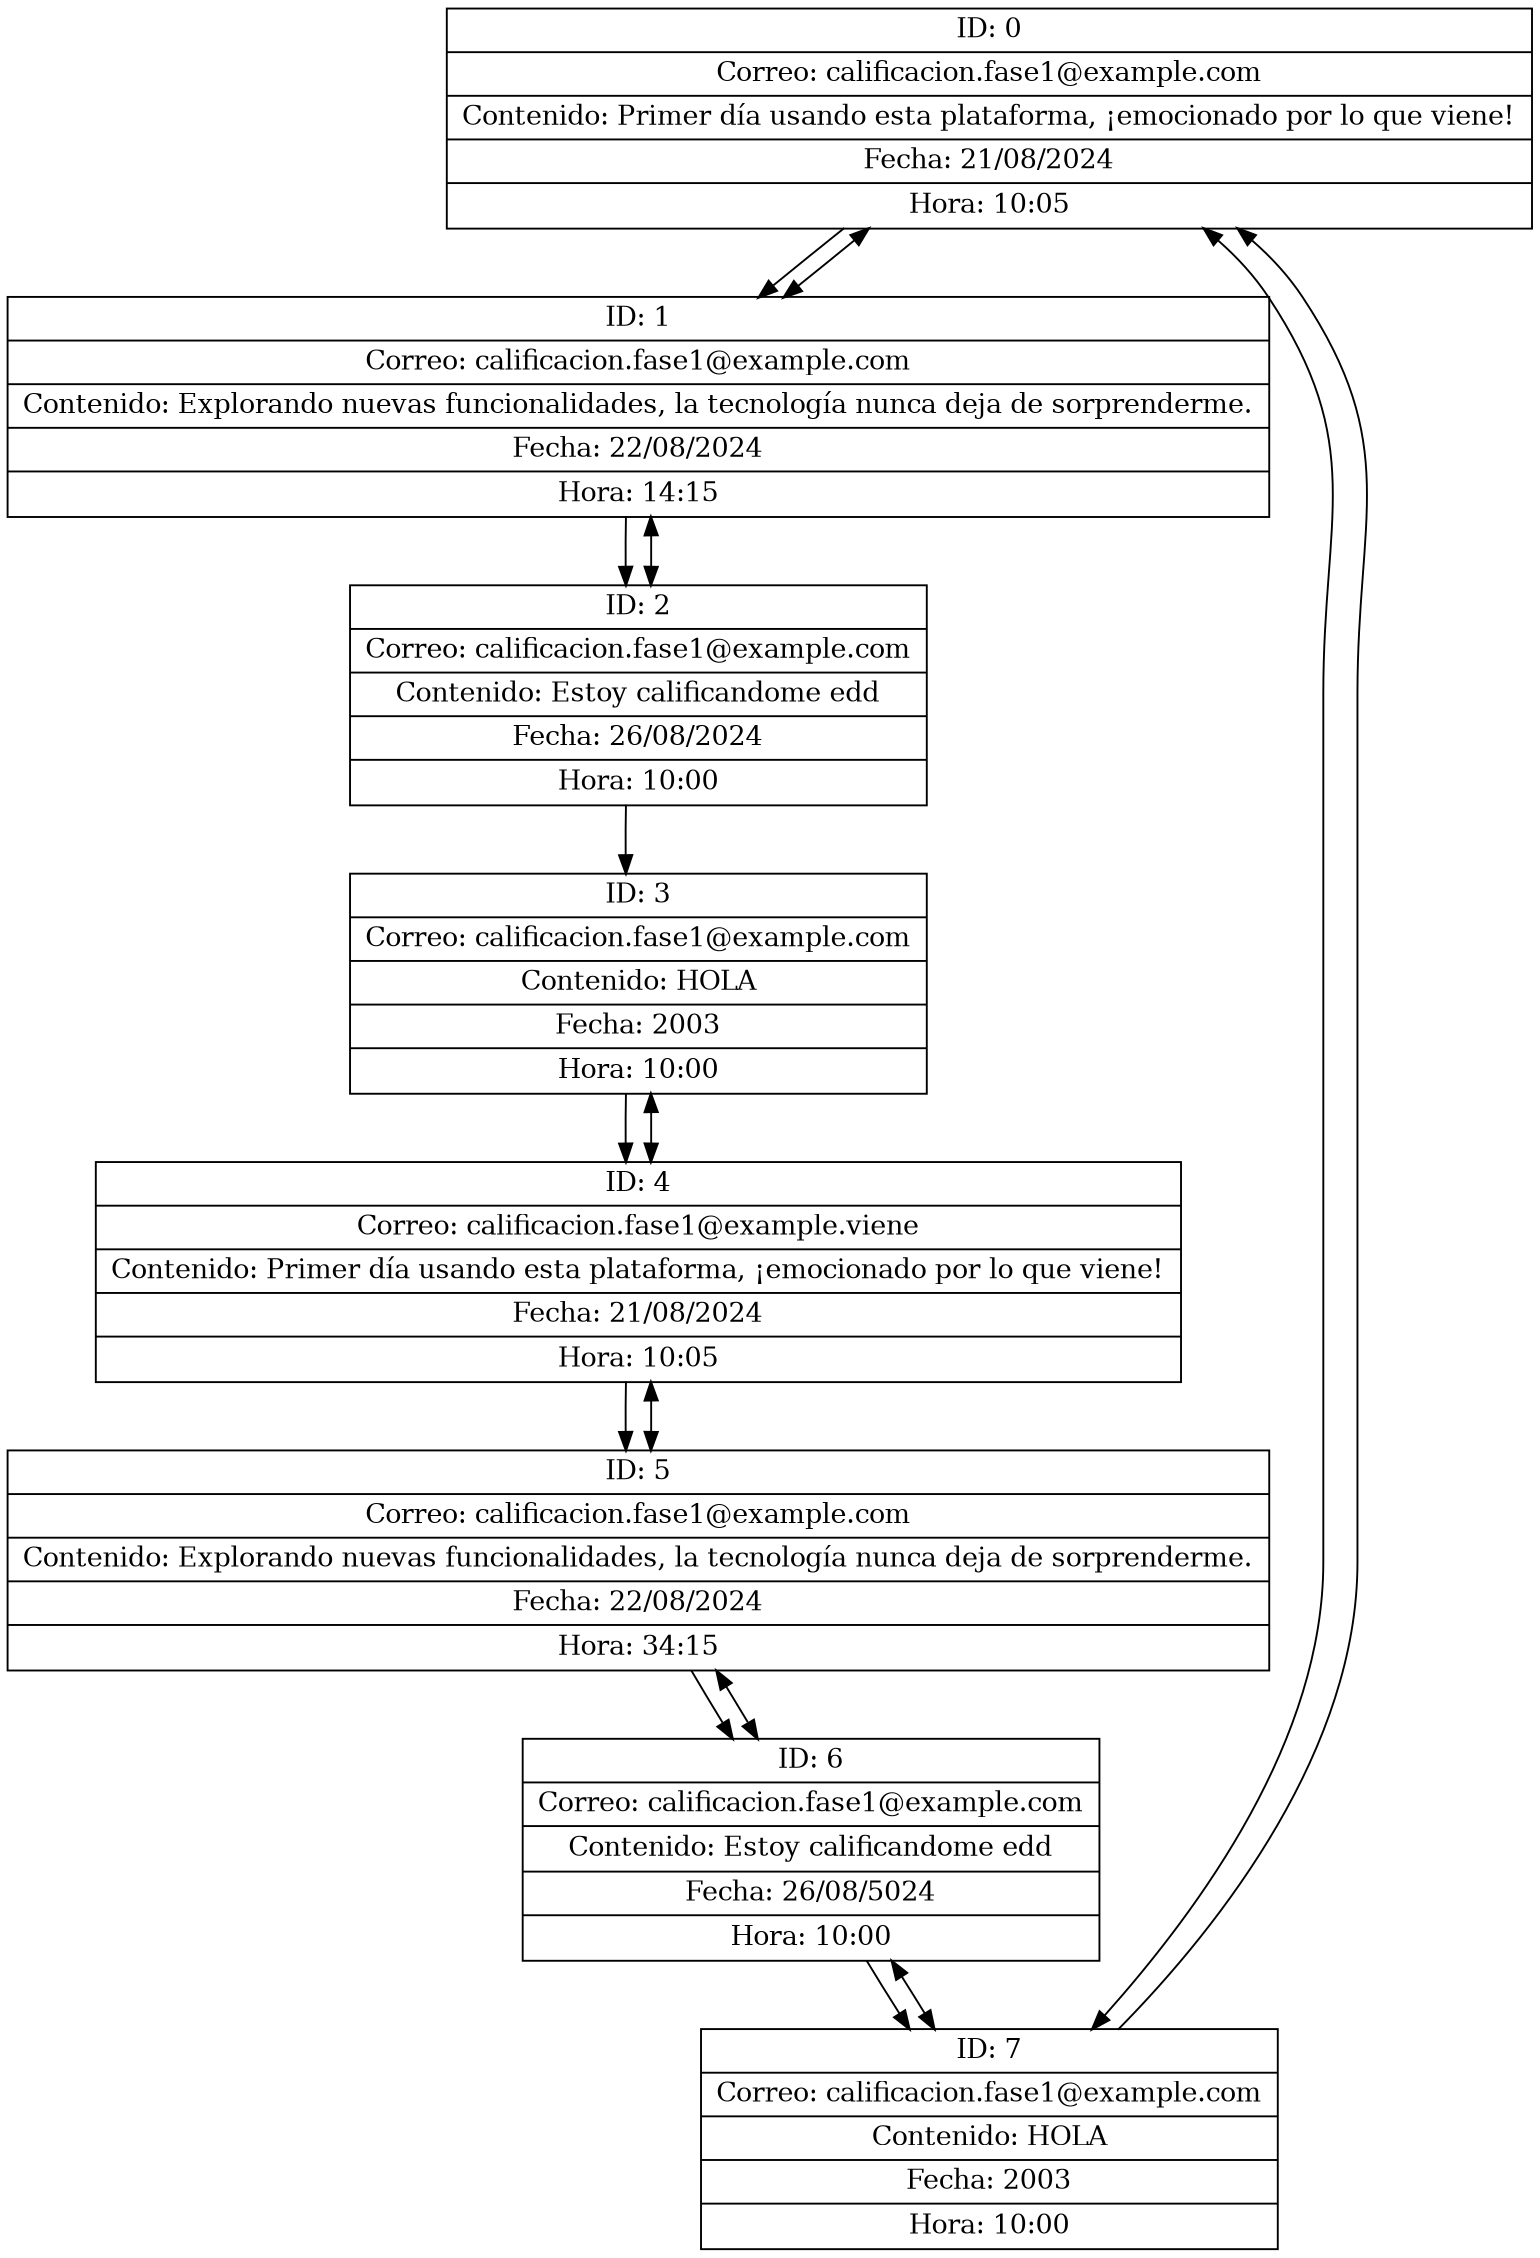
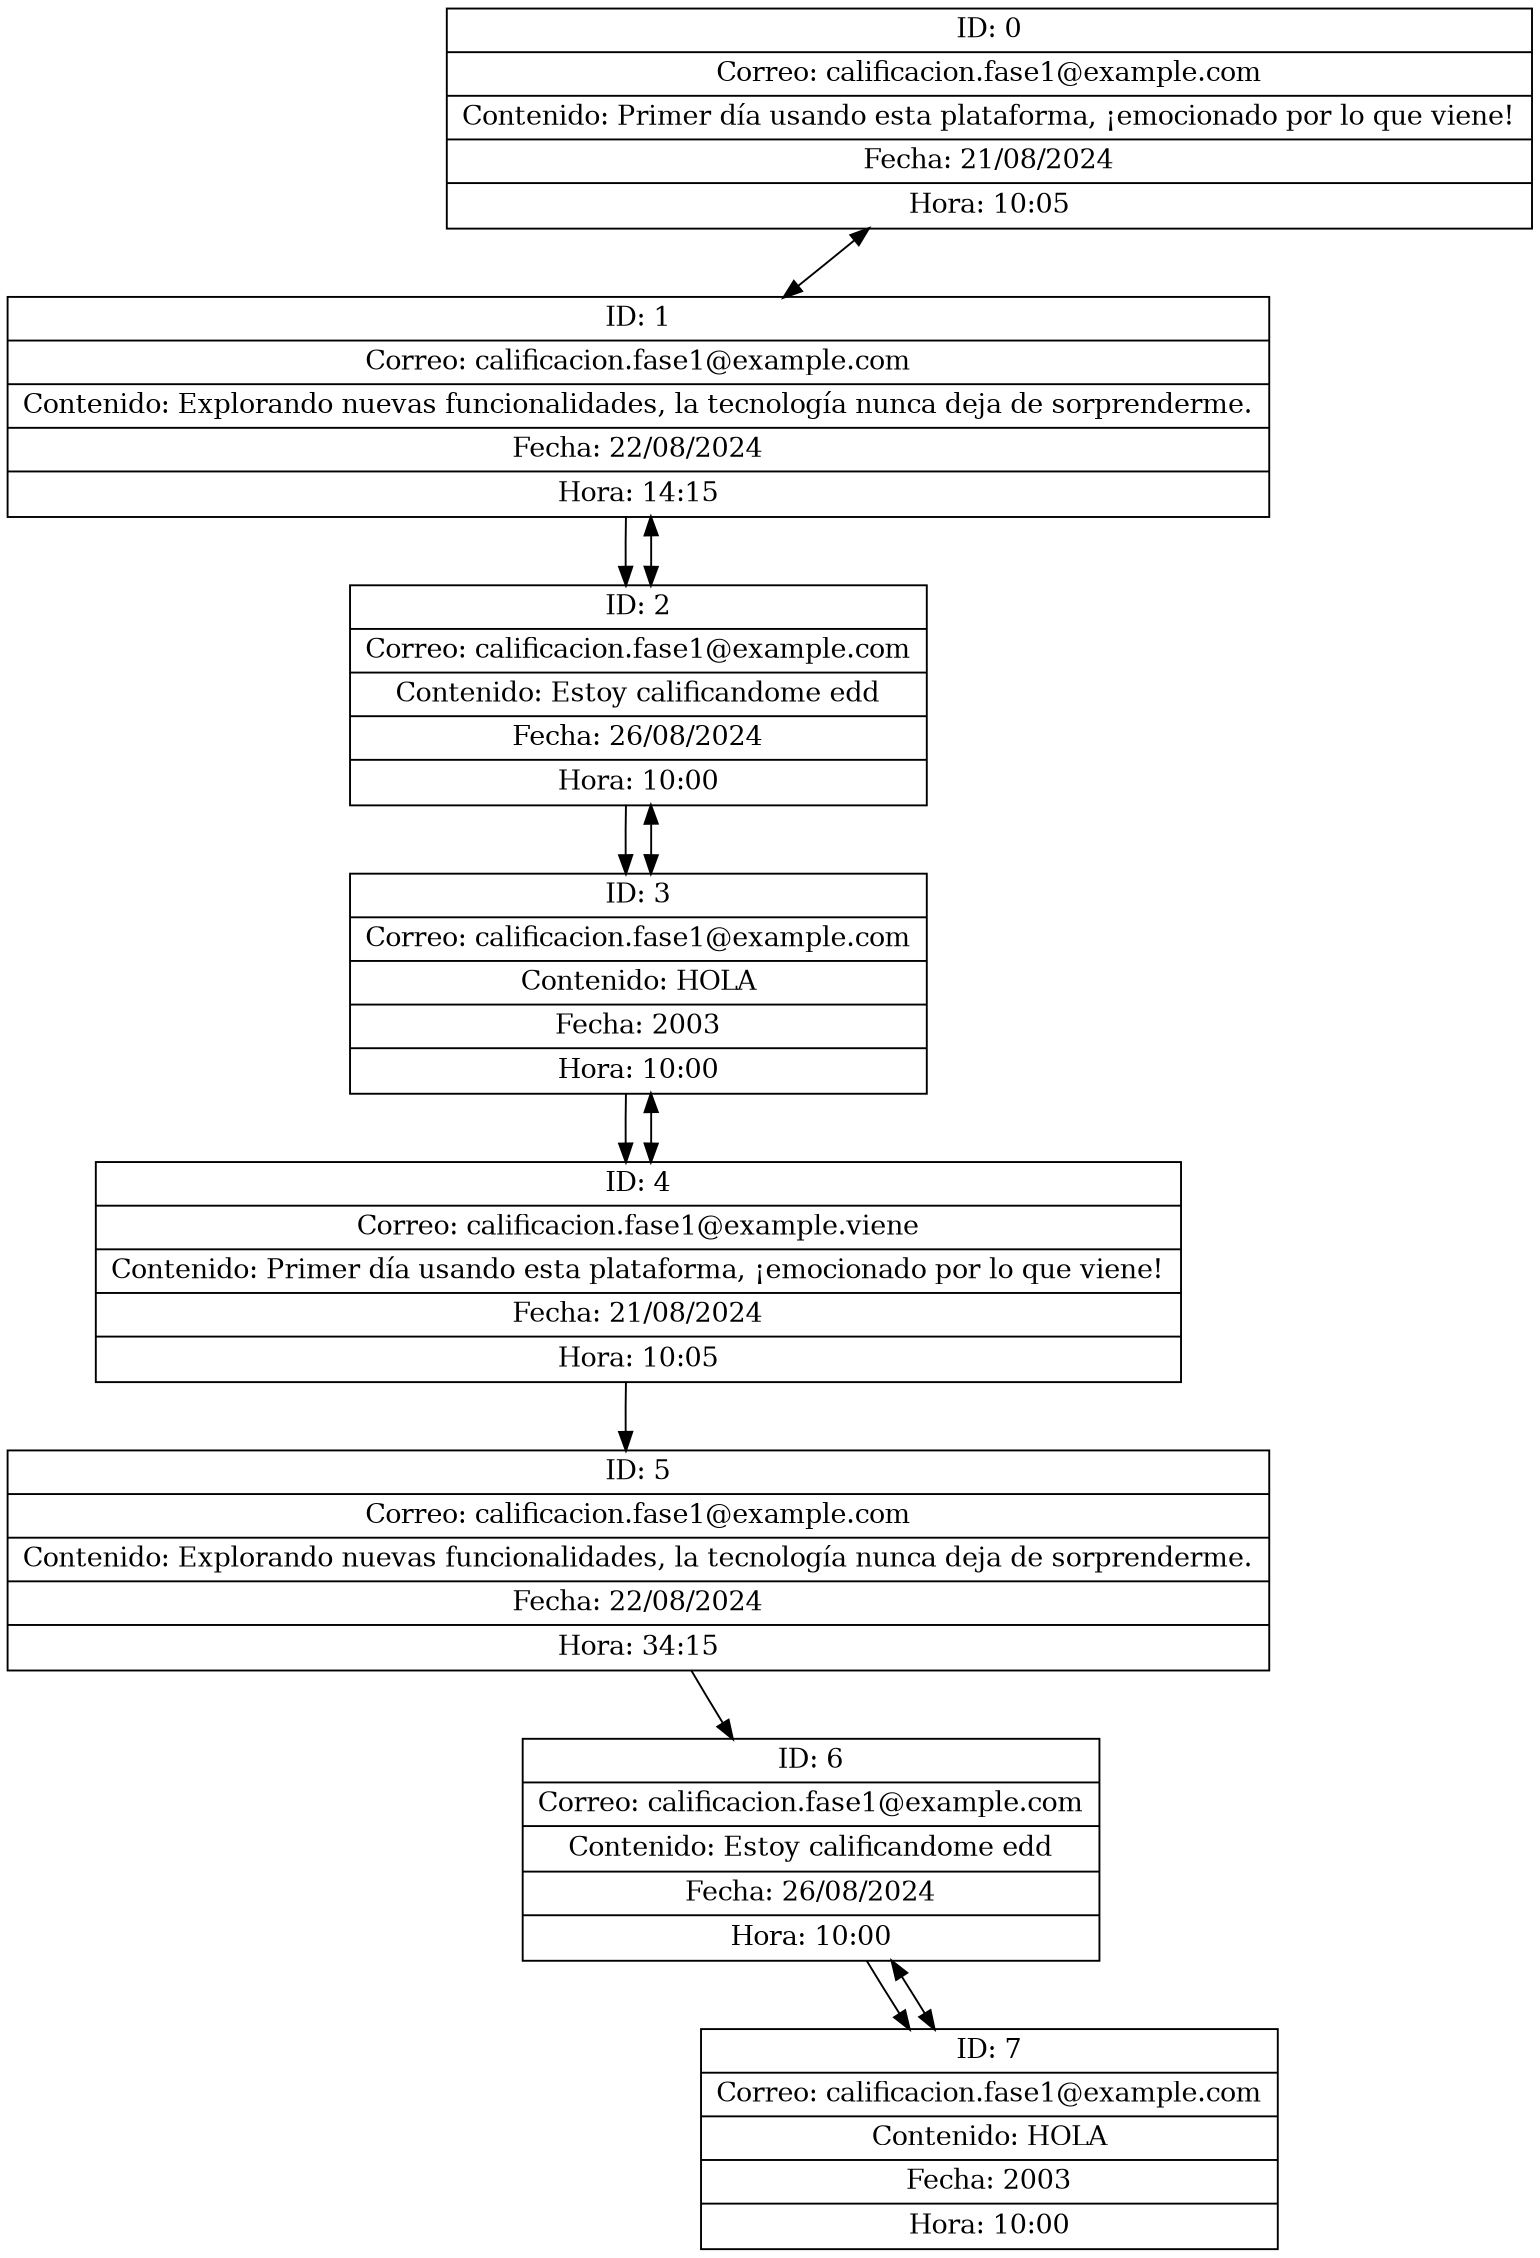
  digraph {
    rankdir=TB
    node [shape=record]
    n1 [label="{ ID: 0 | Correo: calificacion.fase1@example.com | Contenido: Primer día usando esta plataforma, ¡emocionado por lo que viene! | Fecha: 21/08/2024 | Hora: 10:05 }"]
    n2 [label="{ ID: 1 | Correo: calificacion.fase1@example.com | Contenido: Explorando nuevas funcionalidades, la tecnología nunca deja de sorprenderme. | Fecha: 22/08/2024 | Hora: 14:15 }"]
    n3 [label="{ ID: 7 | Correo: calificacion.fase1@example.com | Contenido: HOLA | Fecha: 2003 | Hora: 10:00 }"]
    n4 [label="{ ID: 2 | Correo: calificacion.fase1@example.com | Contenido: Estoy calificandome edd | Fecha: 26/08/2024 | Hora: 10:00 }"]
-   n5 [label="{ ID: 6 | Correo: calificacion.fase1@example.com | Contenido: Estoy calificandome edd | Fecha: 26/08/5024 | Hora: 10:00 }"]
+   n5 [label="{ ID: 6 | Correo: calificacion.fase1@example.com | Contenido: Estoy calificandome edd | Fecha: 26/08/2024 | Hora: 10:00 }"]
    n6 [label="{ ID: 3 | Correo: calificacion.fase1@example.com | Contenido: HOLA | Fecha: 2003 | Hora: 10:00 }"]
    n7 [label="{ ID: 4 | Correo: calificacion.fase1@example.viene | Contenido: Primer día usando esta plataforma, ¡emocionado por lo que viene! | Fecha: 21/08/2024 | Hora: 10:05 }"]
    n8 [label="{ ID: 5 | Correo: calificacion.fase1@example.com | Contenido: Explorando nuevas funcionalidades, la tecnología nunca deja de sorprenderme. | Fecha: 22/08/2024 | Hora: 34:15 }"]
-   n1 -> n2
-   n1 -> n3 [dir=both]
    n2 -> n1 [dir=both]
    n2 -> n4
-   n3 -> n1
    n3 -> n5 [dir=both]
    n4 -> n2 [dir=both]
    n4 -> n6
    n5 -> n3
-   n5 -> n8 [dir=both]
+   n6 -> n4 [dir=both]
    n6 -> n7
    n7 -> n6 [dir=both]
    n7 -> n8
    n8 -> n5
-   n8 -> n7 [dir=both]
  }
